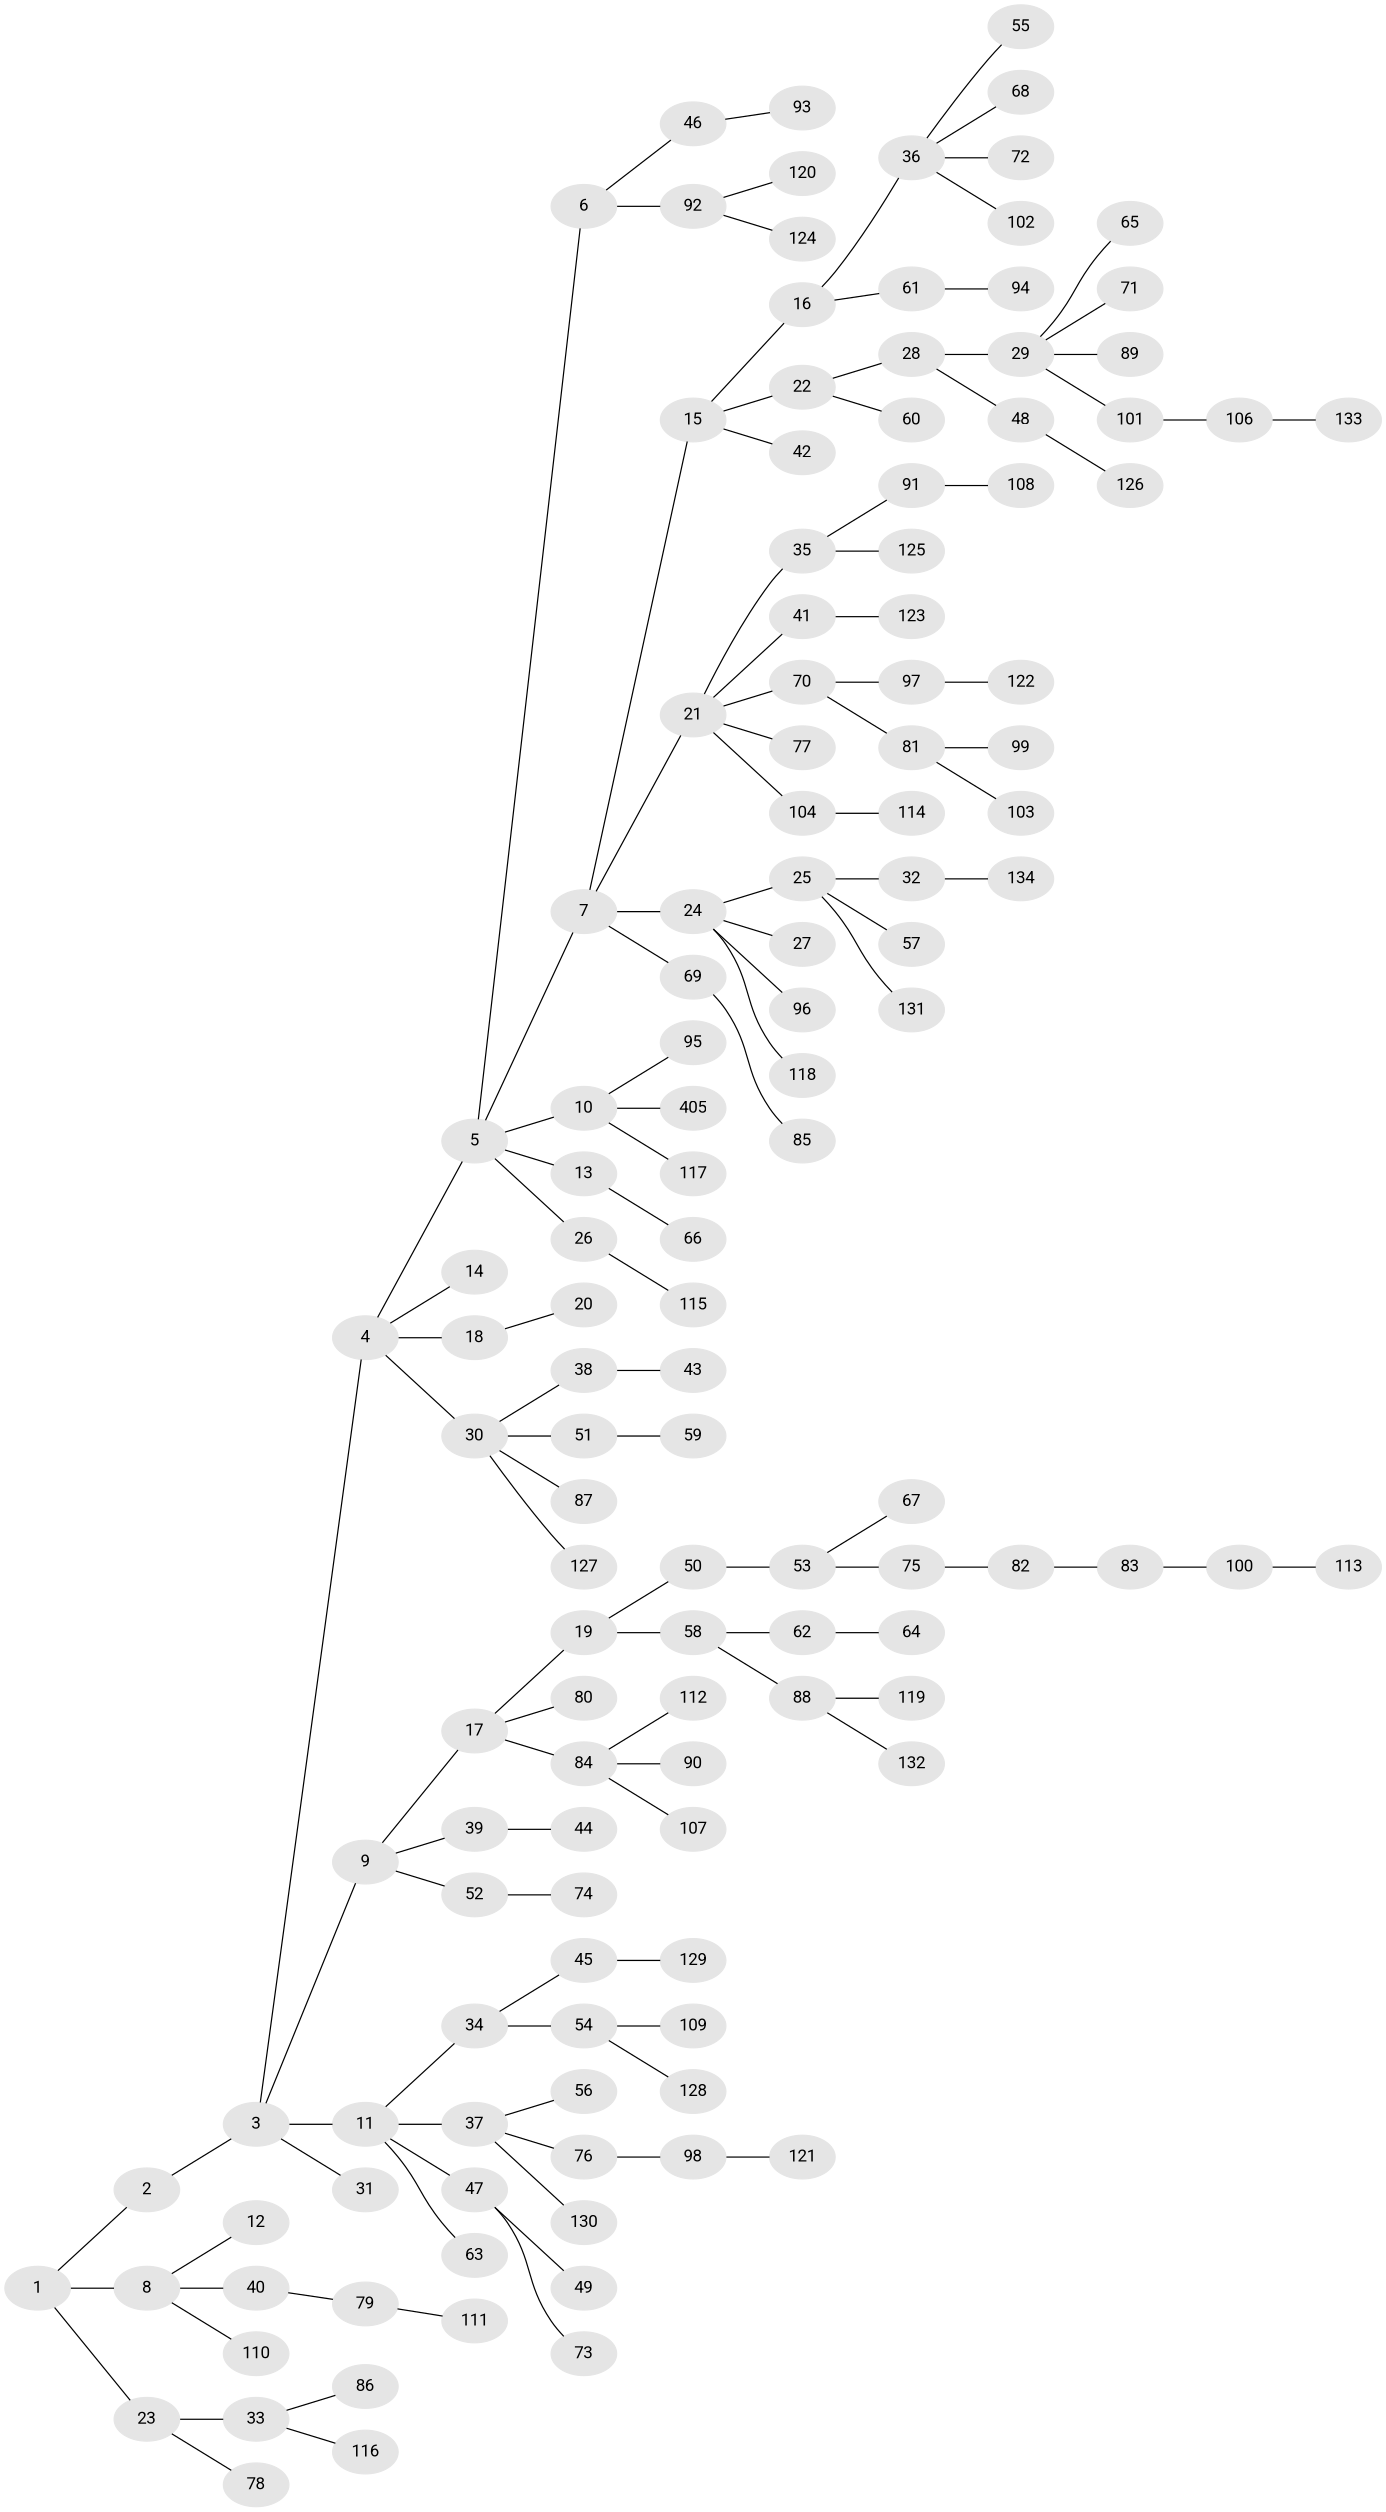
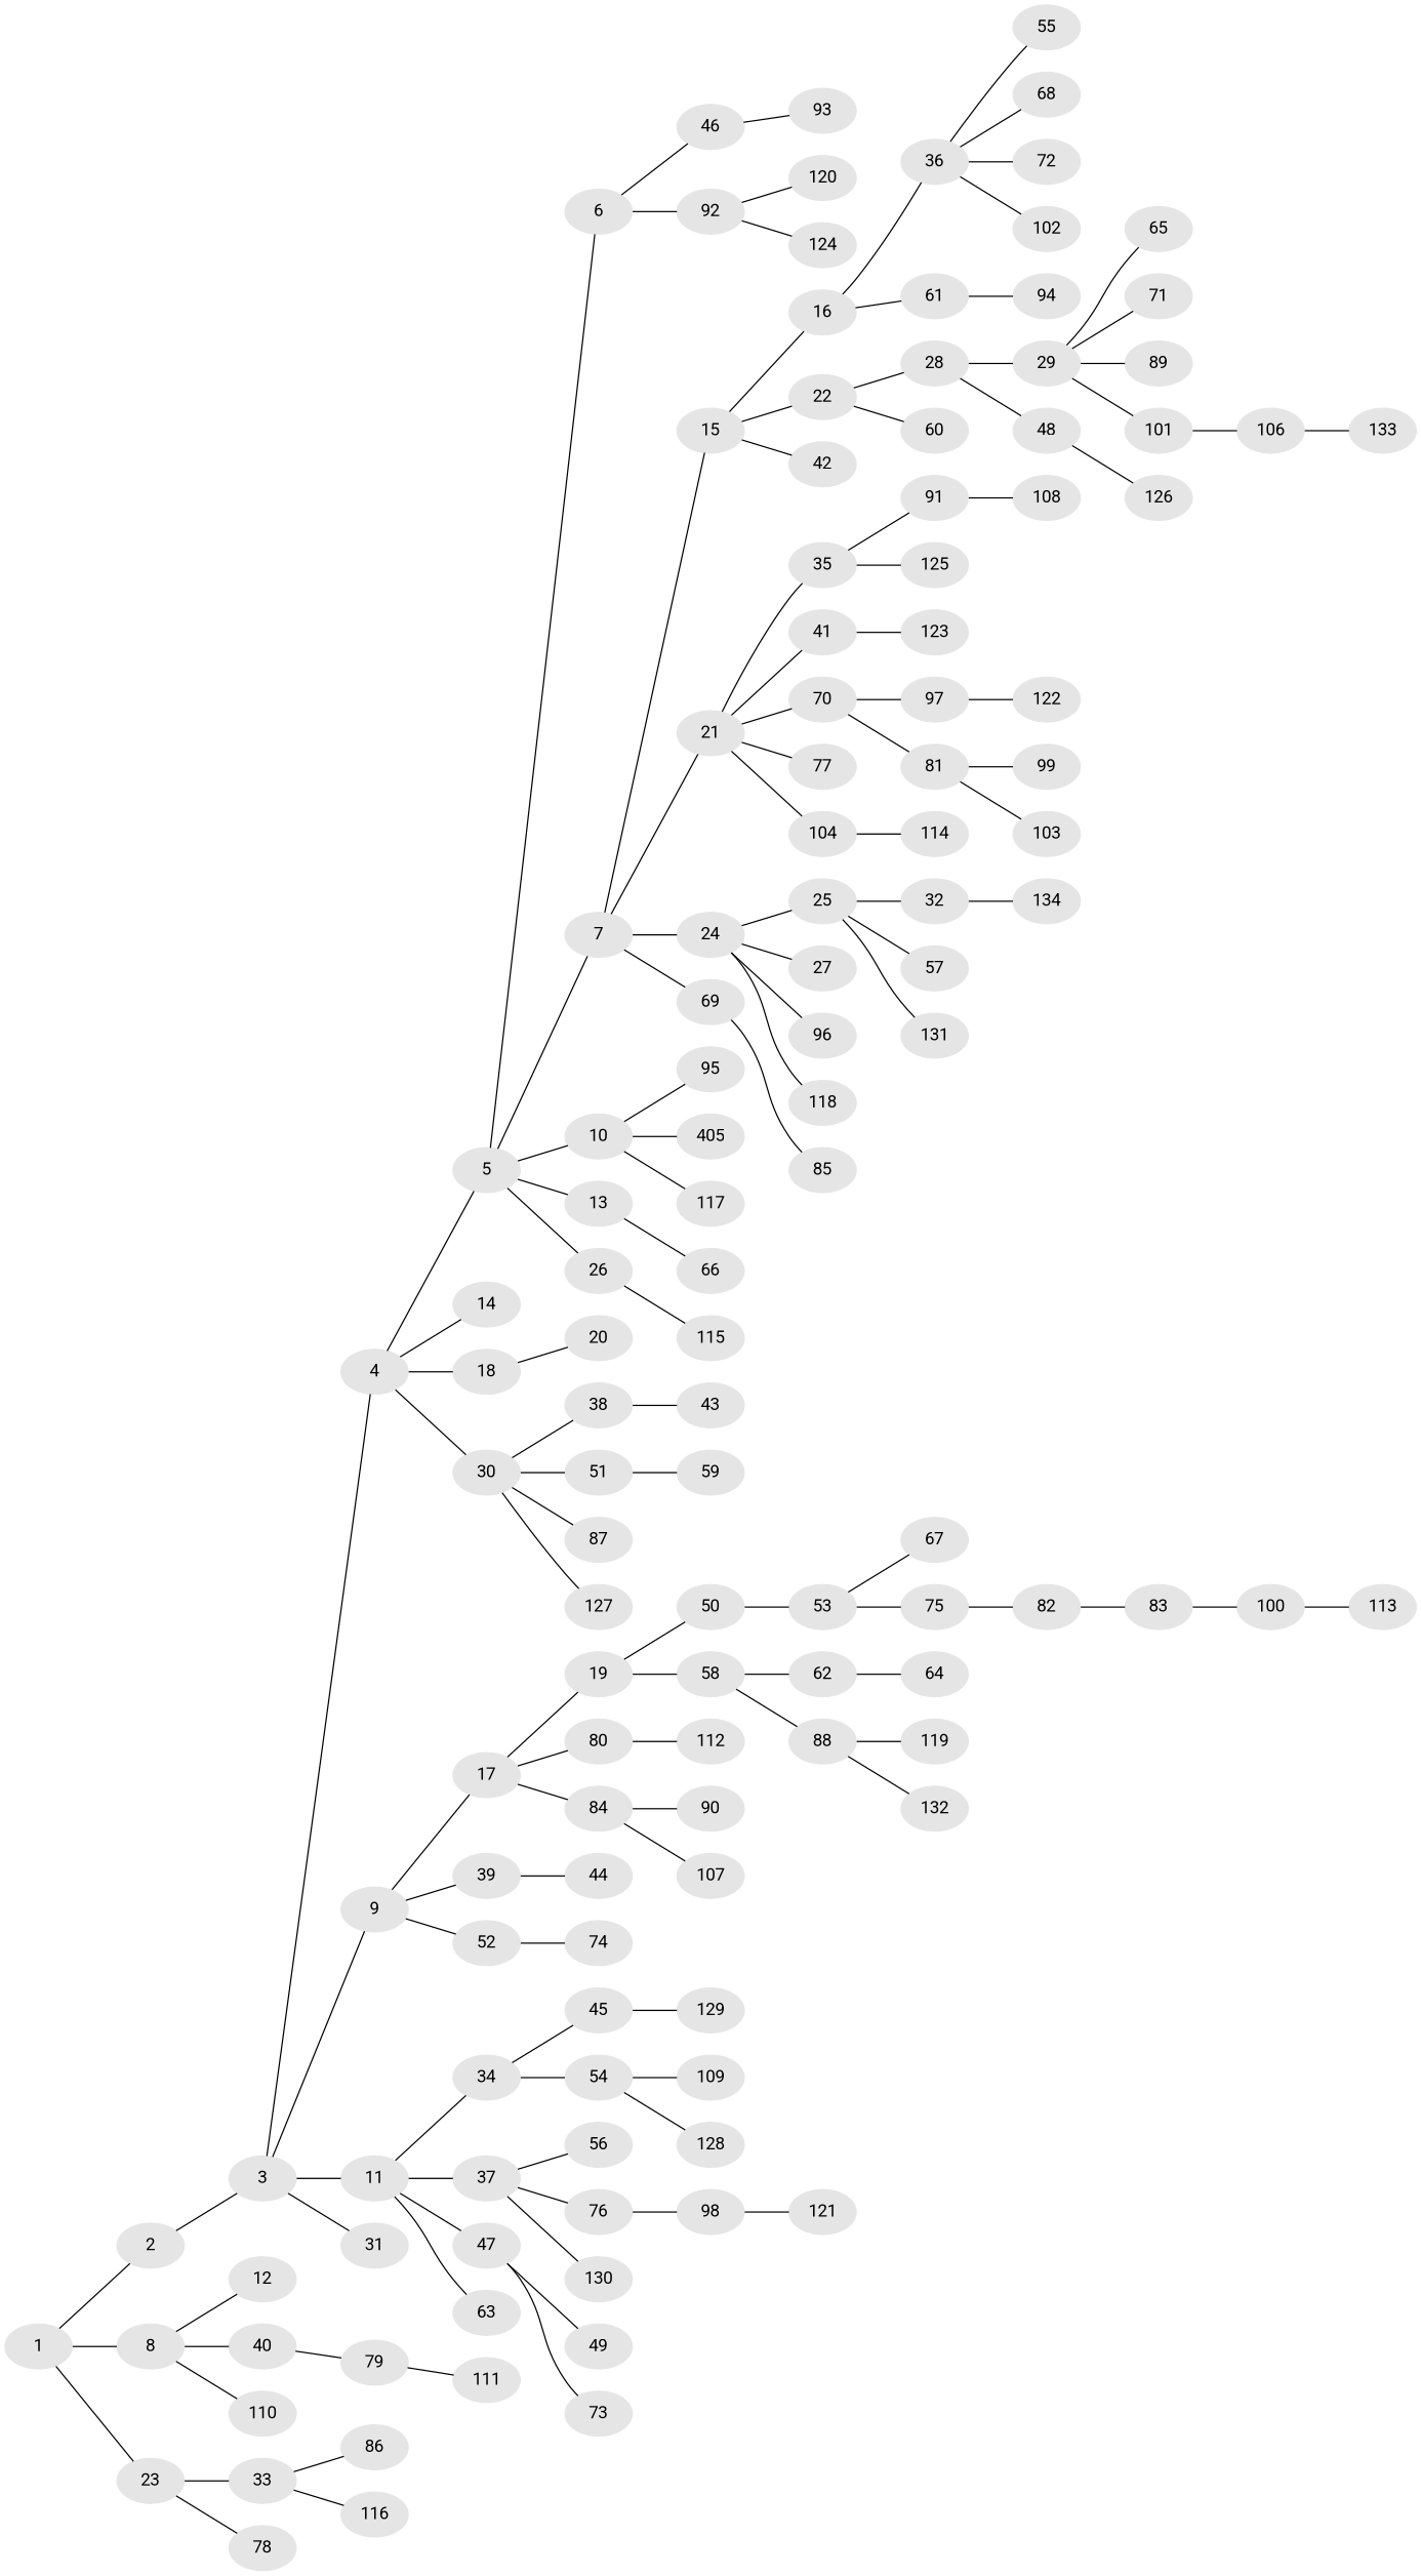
  graph {
    fontname=Roboto
    rankdir=LR
    node [color=gray90 fontname=Roboto style=filled]
    edge [fontname=Roboto]
    1
    2
    8
    23
    3
    12
    40
    110
    33
    78
    4
    9
    11
    31
    5
    14
    18
    30
    17
    39
    52
    34
    37
    47
    63
    6
    7
    10
    13
    26
    20
    38
    51
    87
    127
    46
    92
    15
    21
    24
    69
    95
    n43 [label=405]
    117
    66
    115
    93
    120
    124
    16
    22
    42
    35
    41
    70
    77
    104
    25
    27
    96
    118
    85
    79
    19
    80
    84
    44
    74
    45
    54
    56
    76
    130
    49
    73
    36
    61
    28
    60
    55
    68
    72
    102
    94
    50
    58
    112
    90
    107
    53
    62
    88
    91
    125
    123
    97
    81
    114
    29
    48
    86
    116
    32
    57
    131
    134
    65
    71
    89
    101
    126
    106
    43
    59
    129
    109
    128
    108
    98
    111
    122
    67
    75
    82
    64
    119
    132
    99
    103
    83
    121
    100
    113
    133
    1 -- 2
    1 -- 8
    1 -- 23
    2 -- 3
    8 -- 12
    8 -- 40
    8 -- 110
    23 -- 33
    23 -- 78
    3 -- 4
    3 -- 9
    3 -- 11
    3 -- 31
    40 -- 79
    33 -- 86
    33 -- 116
    4 -- 5
    4 -- 14
    4 -- 18
    4 -- 30
    9 -- 17
    9 -- 39
    9 -- 52
    11 -- 34
    11 -- 37
    11 -- 47
    11 -- 63
    5 -- 6
    5 -- 7
    5 -- 10
    5 -- 13
    5 -- 26
    18 -- 20
    30 -- 38
    30 -- 51
    30 -- 87
    30 -- 127
    17 -- 19
    17 -- 80
    17 -- 84
    39 -- 44
    52 -- 74
    34 -- 45
    34 -- 54
    37 -- 56
    37 -- 76
    37 -- 130
    47 -- 49
    47 -- 73
    6 -- 46
    6 -- 92
    7 -- 15
    7 -- 21
    7 -- 24
    7 -- 69
    10 -- 95
    10 -- n43
    10 -- 117
    13 -- 66
    26 -- 115
    38 -- 43
    51 -- 59
    46 -- 93
    92 -- 120
    92 -- 124
    15 -- 16
    15 -- 22
    15 -- 42
    21 -- 35
    21 -- 41
    21 -- 70
    21 -- 77
    21 -- 104
    24 -- 25
    24 -- 27
    24 -- 96
    24 -- 118
    69 -- 85
    16 -- 36
    16 -- 61
    22 -- 28
    22 -- 60
    35 -- 91
    35 -- 125
    41 -- 123
    70 -- 97
    70 -- 81
    104 -- 114
    25 -- 32
    25 -- 57
    25 -- 131
    79 -- 111
    19 -- 50
    19 -- 58
-   84 -- 112
+   80 -- 112
    84 -- 90
    84 -- 107
    45 -- 129
    54 -- 109
    54 -- 128
    76 -- 98
    36 -- 55
    36 -- 68
    36 -- 72
    36 -- 102
    61 -- 94
    28 -- 29
    28 -- 48
    50 -- 53
    58 -- 62
    58 -- 88
    53 -- 67
    53 -- 75
    62 -- 64
    88 -- 119
    88 -- 132
    91 -- 108
    97 -- 122
    81 -- 99
    81 -- 103
    29 -- 65
    29 -- 71
    29 -- 89
    29 -- 101
    48 -- 126
    32 -- 134
    101 -- 106
    106 -- 133
    98 -- 121
    75 -- 82
    82 -- 83
    83 -- 100
    100 -- 113
  }
